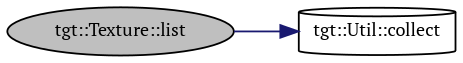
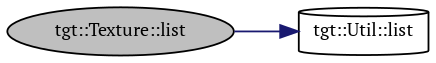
  digraph {
    rankdir=LR
    fontname="PT Serif"
    node [color=black fontname="PT Serif" fontsize=10 style=filled]
    n1 [fillcolor=grey75 fontcolor=black height=0.2 label="tgt::Texture::list" shape=ellipse width=0.4]
-   n2 [fillcolor=white height=0.2 label="tgt::Util::collect" shape=cylinder width=0.4]
+   n2 [fillcolor=white height=0.2 label="tgt::Util::list" shape=cylinder width=0.4]
    n1 -> n2 [color=midnightblue fontname="PT Serif" fontsize=10 labelfontname=Helvetica labelfontsize=10 style=solid]
  }
